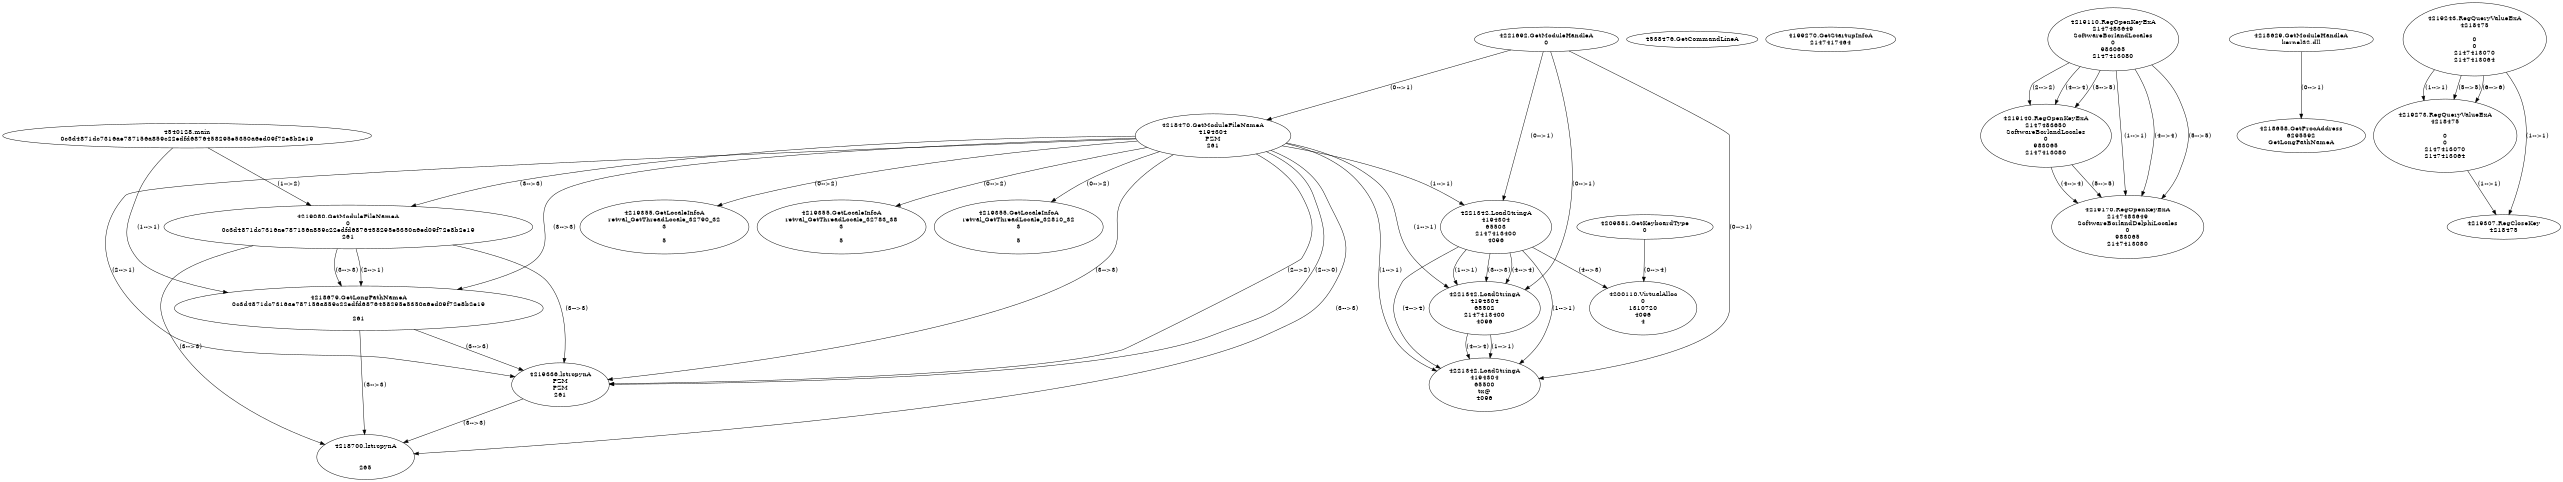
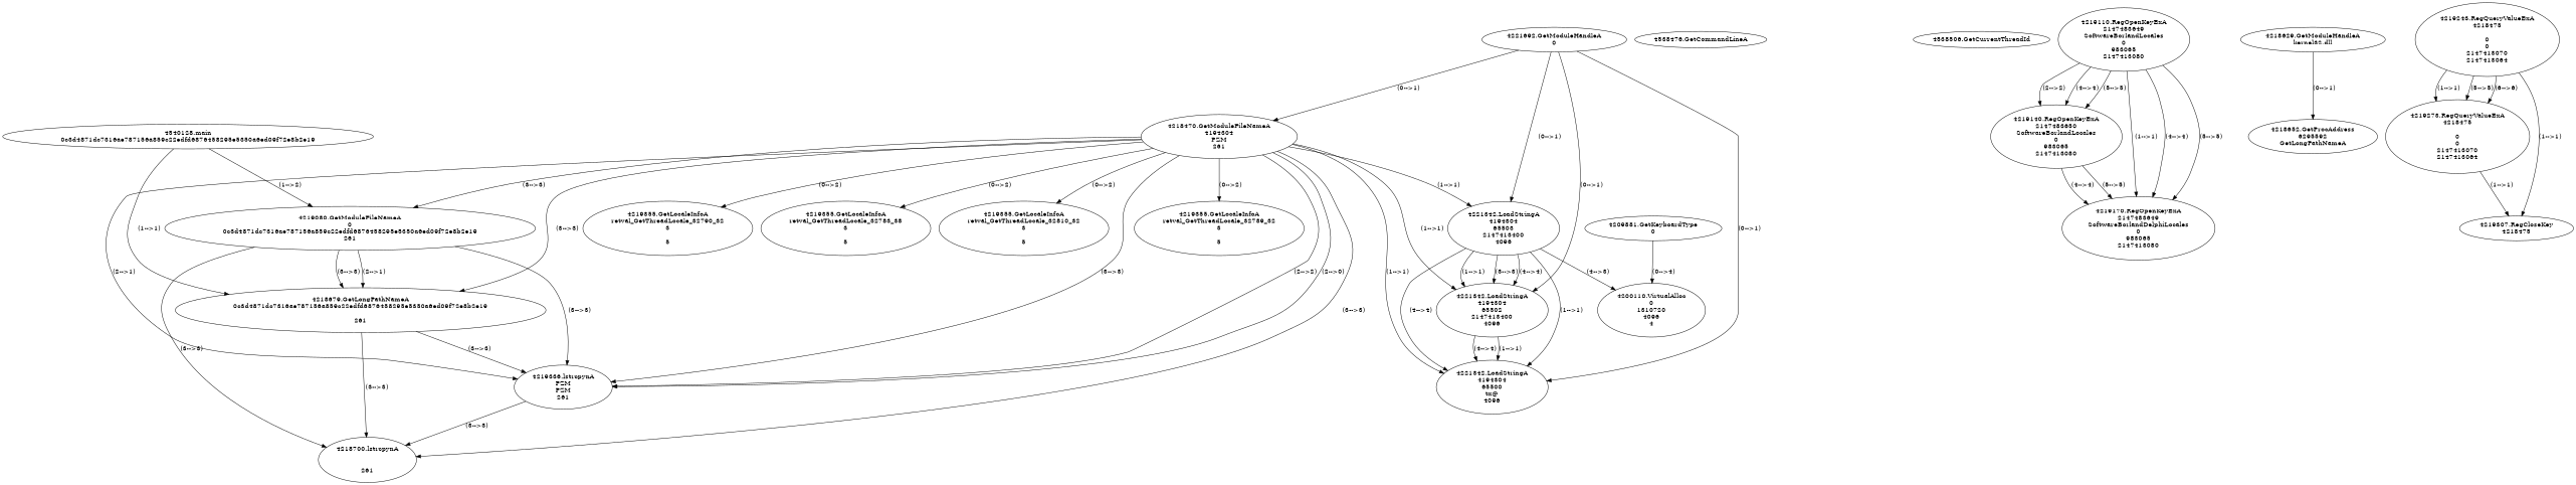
  digraph {
    n1 [label="4540128.main\n0c3d4871dc7316ae787156a859c22edfd6876458295e5350a6ed09f72e8b2e19"]
    n2 [label="4219080.GetModuleFileNameA\n0\n0c3d4871dc7316ae787156a859c22edfd6876458295e5350a6ed09f72e8b2e19\n261"]
    n3 [label="4218679.GetLongPathNameA\n0c3d4871dc7316ae787156a859c22edfd6876458295e5350a6ed09f72e8b2e19\n\n261"]
-   n4 [label="4218700.lstrcpynA\n\n\n265"]
+   n4 [label="4218700.lstrcpynA\n\n\n261"]
    n5 [label="4219336.lstrcpynA\nPZM\nPZM\n261"]
    n6 [label="4221692.GetModuleHandleA\n0"]
    n7 [label="4218470.GetModuleFileNameA\n4194304\nPZM\n261"]
    n8 [label="4221342.LoadStringA\n4194304\n65503\n2147413400\n4096"]
    n9 [label="4221342.LoadStringA\n4194304\n65502\n2147413400\n4096"]
    n10 [label="4221342.LoadStringA\n4194304\n65500\ntx@\n4096"]
    n11 [label="4219355.GetLocaleInfoA\nretval_GetThreadLocale_32790_32\n3\n\n5"]
    n12 [label="4219355.GetLocaleInfoA\nretval_GetThreadLocale_32783_38\n3\n\n5"]
    n13 [label="4219355.GetLocaleInfoA\nretval_GetThreadLocale_32810_32\n3\n\n5"]
+   n14 [label="4219355.GetLocaleInfoA\nretval_GetThreadLocale_32789_32\n3\n\n5"]
    n15 [label="4200110.VirtualAlloc\n0\n1310720\n4096\n4"]
    n16 [label="4209881.GetKeyboardType\n0"]
    n17 [label="4538476.GetCommandLineA\n"]
-   n18 [label="4199270.GetStartupInfoA\n2147417464"]
+   n19 [label="4538506.GetCurrentThreadId\n"]
    n20 [label="4219110.RegOpenKeyExA\n2147483649\nSoftware\Borland\Locales\n0\n983065\n2147413080"]
    n21 [label="4219140.RegOpenKeyExA\n2147483650\nSoftware\Borland\Locales\n0\n983065\n2147413080"]
    n22 [label="4219170.RegOpenKeyExA\n2147483649\nSoftware\Borland\Delphi\Locales\n0\n983065\n2147413080"]
    n23 [label="4218629.GetModuleHandleA\nkernel32.dll"]
-   n24 [label="4218658.GetProcAddress\n6295592\nGetLongPathNameA"]
+   n24 [label="4218652.GetProcAddress\n6295592\nGetLongPathNameA"]
    n25 [label="4219243.RegQueryValueExA\n4218475\n\n0\n0\n2147413070\n2147413064"]
    n26 [label="4219273.RegQueryValueExA\n4218475\n\n0\n0\n2147413070\n2147413064"]
    n27 [label="4219307.RegCloseKey\n4218475"]
    n1 -> n2 [label="(1-->2)"]
    n1 -> n3 [label="(1-->1)"]
    n2 -> n3 [label="(2-->1)"]
    n2 -> n3 [label="(3-->3)"]
    n2 -> n4 [label="(3-->3)"]
    n2 -> n5 [label="(3-->3)"]
    n3 -> n4 [label="(3-->3)"]
    n3 -> n5 [label="(3-->3)"]
    n5 -> n4 [label="(3-->3)"]
    n6 -> n7 [label="(0-->1)"]
    n6 -> n8 [label="(0-->1)"]
    n6 -> n9 [label="(0-->1)"]
    n6 -> n10 [label="(0-->1)"]
    n7 -> n2 [label="(3-->3)"]
    n7 -> n3 [label="(3-->3)"]
    n7 -> n4 [label="(3-->3)"]
    n7 -> n5 [label="(2-->1)"]
    n7 -> n5 [label="(2-->2)"]
    n7 -> n5 [label="(3-->3)"]
    n7 -> n5 [label="(2-->0)"]
    n7 -> n8 [label="(1-->1)"]
    n7 -> n9 [label="(1-->1)"]
    n7 -> n10 [label="(1-->1)"]
    n7 -> n11 [label="(0-->2)"]
    n7 -> n12 [label="(0-->2)"]
    n7 -> n13 [label="(0-->2)"]
+   n7 -> n14 [label="(0-->2)"]
    n8 -> n9 [label="(1-->1)"]
    n8 -> n9 [label="(3-->3)"]
    n8 -> n9 [label="(4-->4)"]
    n8 -> n10 [label="(1-->1)"]
    n8 -> n10 [label="(4-->4)"]
    n8 -> n15 [label="(4-->3)"]
    n9 -> n10 [label="(1-->1)"]
    n9 -> n10 [label="(4-->4)"]
    n16 -> n15 [label="(0-->4)"]
    n20 -> n21 [label="(2-->2)"]
    n20 -> n21 [label="(4-->4)"]
    n20 -> n21 [label="(5-->5)"]
    n20 -> n22 [label="(1-->1)"]
    n20 -> n22 [label="(4-->4)"]
    n20 -> n22 [label="(5-->5)"]
    n21 -> n22 [label="(4-->4)"]
    n21 -> n22 [label="(5-->5)"]
    n23 -> n24 [label="(0-->1)"]
    n25 -> n26 [label="(1-->1)"]
    n25 -> n26 [label="(5-->5)"]
    n25 -> n26 [label="(6-->6)"]
    n25 -> n27 [label="(1-->1)"]
    n26 -> n27 [label="(1-->1)"]
  }
